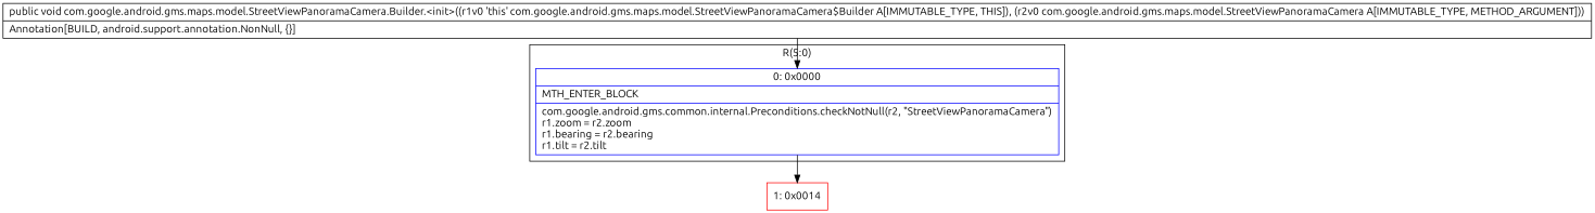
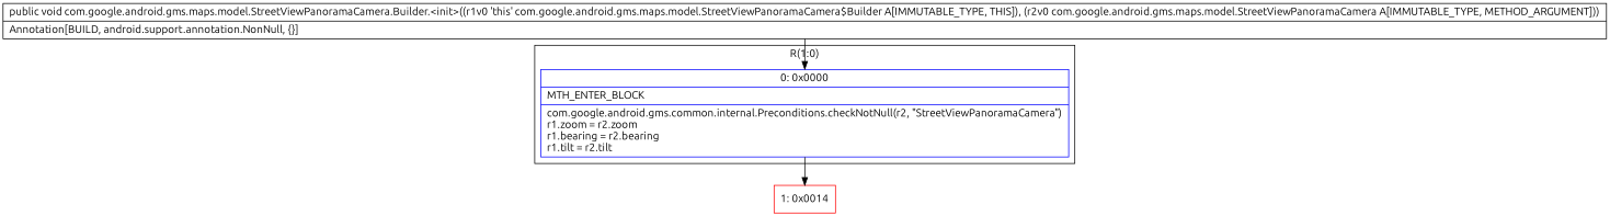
  digraph {
    fontname=Ubuntu
    node [shape=record fontname=Ubuntu]
    edge [fontname=Ubuntu]
    n1 [color=blue label="{0\:\ 0x0000|MTH_ENTER_BLOCK\l|com.google.android.gms.common.internal.Preconditions.checkNotNull(r2, \"StreetViewPanoramaCamera\")\lr1.zoom = r2.zoom\lr1.bearing = r2.bearing\lr1.tilt = r2.tilt\l}"]
    n2 [color=red label="{1\:\ 0x0014}"]
    n3 [label="{public void com.google.android.gms.maps.model.StreetViewPanoramaCamera.Builder.\<init\>((r1v0 'this' com.google.android.gms.maps.model.StreetViewPanoramaCamera$Builder A[IMMUTABLE_TYPE, THIS]), (r2v0 com.google.android.gms.maps.model.StreetViewPanoramaCamera A[IMMUTABLE_TYPE, METHOD_ARGUMENT]))  | Annotation[BUILD, android.support.annotation.NonNull, \{\}]\l}"]
    subgraph cluster_1 {
-     label="R(5:0)"
+     label="R(1:0)"
      n1
    }
    n1 -> n2
    n3 -> n1
  }
